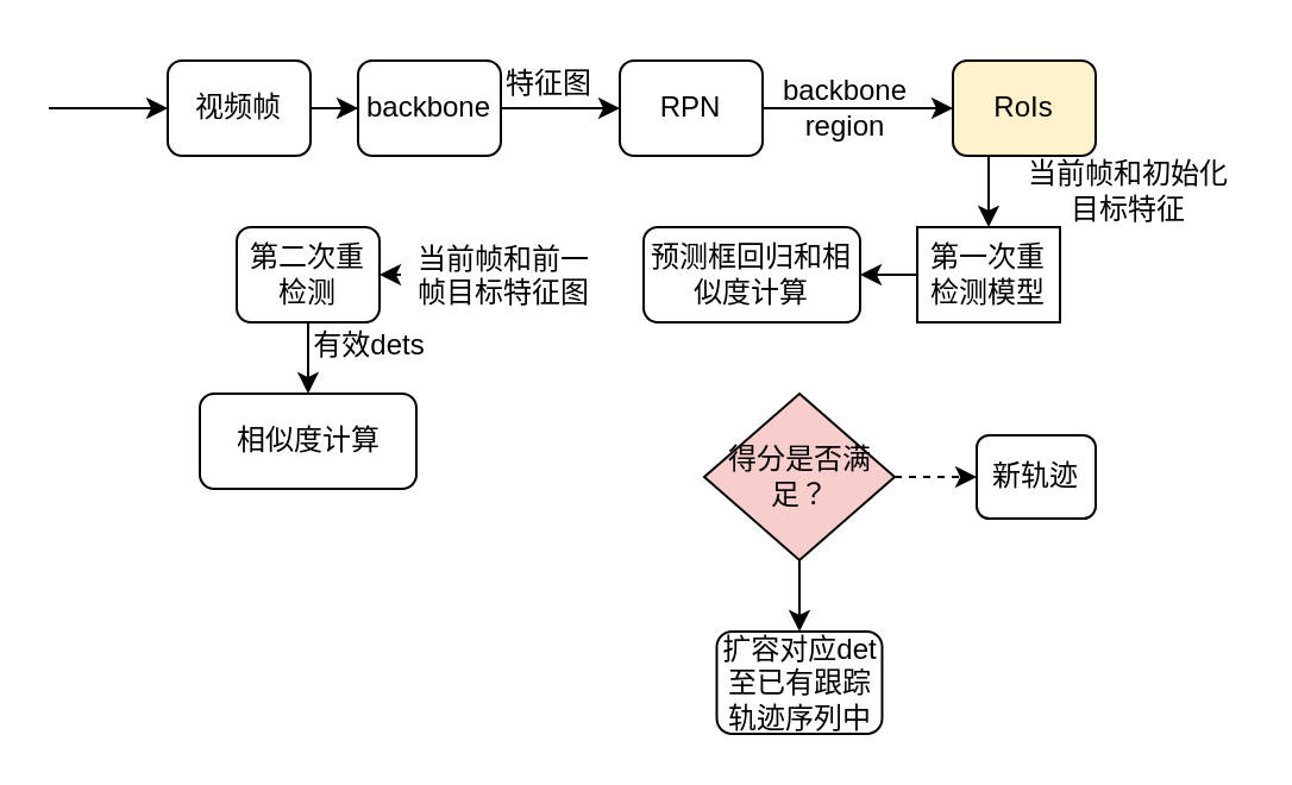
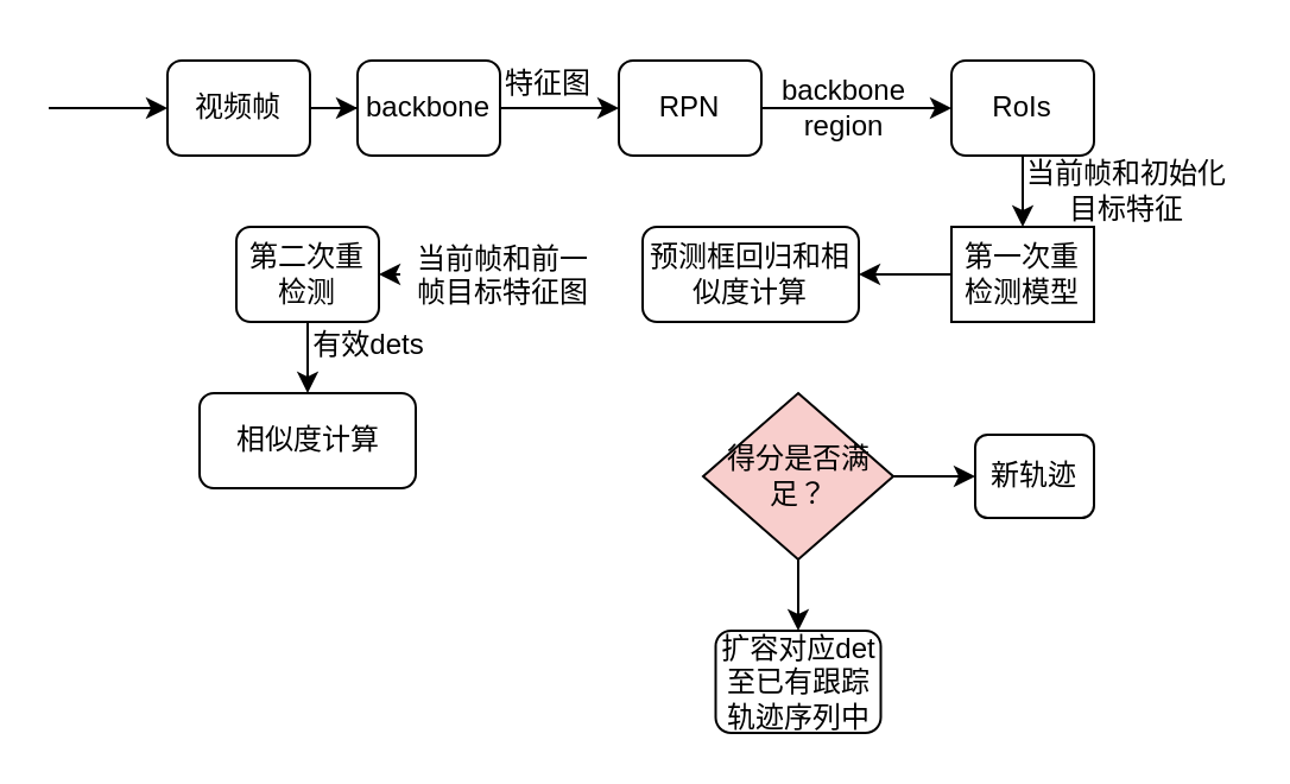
  <mxCell id="0" />
  <mxCell id="1" parent="0" />
  <mxCell id="2" style="edgeStyle=orthogonalEdgeStyle;rounded=0;orthogonalLoop=1;jettySize=auto;html=1;entryX=0;entryY=0.5;entryDx=0;entryDy=0;" edge="1" parent="1" source="3" target="5"><mxGeometry relative="1" as="geometry" /></mxCell>
  <mxCell id="3" value="backbone" style="rounded=1;whiteSpace=wrap;html=1;fontSize=12;glass=0;strokeWidth=1;shadow=0;" vertex="1" parent="1"><mxGeometry x="150" y="25" width="60" height="40" as="geometry" /></mxCell>
  <mxCell id="4" style="edgeStyle=orthogonalEdgeStyle;rounded=0;orthogonalLoop=1;jettySize=auto;html=1;entryX=0;entryY=0.5;entryDx=0;entryDy=0;" edge="1" parent="1" source="5" target="7"><mxGeometry relative="1" as="geometry" /></mxCell>
  <mxCell id="5" value="RPN" style="rounded=1;whiteSpace=wrap;html=1;fontSize=12;glass=0;strokeWidth=1;shadow=0;" vertex="1" parent="1"><mxGeometry x="260" y="25" width="60" height="40" as="geometry" /></mxCell>
  <mxCell id="6" style="edgeStyle=orthogonalEdgeStyle;rounded=0;orthogonalLoop=1;jettySize=auto;html=1;exitX=0.5;exitY=1;exitDx=0;exitDy=0;entryX=0.5;entryY=0;entryDx=0;entryDy=0;" edge="1" parent="1" source="7" target="11"><mxGeometry relative="1" as="geometry" /></mxCell>
- <mxCell id="7" value="RoIs" style="rounded=1;whiteSpace=wrap;html=1;fontSize=12;glass=0;strokeWidth=1;shadow=0;fillColor=#fff2cc;" vertex="1" parent="1"><mxGeometry x="400" y="25" width="60" height="40" as="geometry" /></mxCell>
+ <mxCell id="7" value="RoIs" style="rounded=1;whiteSpace=wrap;html=1;fontSize=12;glass=0;strokeWidth=1;shadow=0;" vertex="1" parent="1"><mxGeometry x="400" y="25" width="60" height="40" as="geometry" /></mxCell>
  <mxCell id="8" style="edgeStyle=orthogonalEdgeStyle;rounded=0;orthogonalLoop=1;jettySize=auto;html=1;entryX=0;entryY=0.5;entryDx=0;entryDy=0;" edge="1" parent="1" source="9" target="3"><mxGeometry relative="1" as="geometry" /></mxCell>
  <mxCell id="9" value="视频帧" style="rounded=1;whiteSpace=wrap;html=1;fontSize=12;glass=0;strokeWidth=1;shadow=0;" vertex="1" parent="1"><mxGeometry x="70" y="25" width="60" height="40" as="geometry" /></mxCell>
  <mxCell id="10" style="edgeStyle=orthogonalEdgeStyle;rounded=0;orthogonalLoop=1;jettySize=auto;html=1;exitX=0;exitY=0.5;exitDx=0;exitDy=0;entryX=1;entryY=0.5;entryDx=0;entryDy=0;" edge="1" parent="1" source="11" target="16"><mxGeometry relative="1" as="geometry"><mxPoint x="370" y="115" as="targetPoint" /></mxGeometry></mxCell>
- <mxCell id="11" value="第一次重检测模型" style="rounded=0;whiteSpace=wrap;html=1;" vertex="1" parent="1"><mxGeometry x="385" y="95" width="60" height="40" as="geometry" /></mxCell>
+ <mxCell id="11" value="第一次重检测模型" style="rounded=0;whiteSpace=wrap;html=1;" vertex="1" parent="1"><mxGeometry x="400" y="95" width="60" height="40" as="geometry" /></mxCell>
  <mxCell id="12" value="" style="endArrow=classic;html=1;rounded=0;entryX=0;entryY=0.5;entryDx=0;entryDy=0;" edge="1" parent="1" target="9"><mxGeometry width="50" height="50" relative="1" as="geometry"><mxPoint x="20" y="45" as="sourcePoint" /><mxPoint x="20" y="15" as="targetPoint" /></mxGeometry></mxCell>
  <mxCell id="13" value="backbone region" style="text;html=1;strokeColor=none;fillColor=none;align=center;verticalAlign=middle;whiteSpace=wrap;rounded=0;" vertex="1" parent="1"><mxGeometry x="320" y="30" width="70" height="30" as="geometry" /></mxCell>
  <mxCell id="14" value="当前帧和初始化目标特征" style="text;html=1;strokeColor=none;fillColor=none;align=center;verticalAlign=middle;whiteSpace=wrap;rounded=0;" vertex="1" parent="1"><mxGeometry x="427" y="75" width="94" height="10" as="geometry" /></mxCell>
  <mxCell id="15" style="edgeStyle=orthogonalEdgeStyle;rounded=0;orthogonalLoop=1;jettySize=auto;html=1;entryX=1;entryY=0.5;entryDx=0;entryDy=0;startArrow=none;" edge="1" parent="1" target="18"><mxGeometry relative="1" as="geometry"><mxPoint x="168" y="115" as="sourcePoint" /></mxGeometry></mxCell>
  <mxCell id="16" value="预测框回归和相似度计算" style="rounded=1;whiteSpace=wrap;html=1;fontSize=12;glass=0;strokeWidth=1;shadow=0;" vertex="1" parent="1"><mxGeometry x="270" y="95" width="91" height="40" as="geometry" /></mxCell>
  <mxCell id="17" style="edgeStyle=orthogonalEdgeStyle;rounded=0;orthogonalLoop=1;jettySize=auto;html=1;exitX=0.5;exitY=1;exitDx=0;exitDy=0;entryX=0.5;entryY=0;entryDx=0;entryDy=0;" edge="1" parent="1" source="18" target="19"><mxGeometry relative="1" as="geometry" /></mxCell>
  <mxCell id="18" value="第二次重检测" style="rounded=1;whiteSpace=wrap;html=1;fontSize=12;glass=0;strokeWidth=1;shadow=0;" vertex="1" parent="1"><mxGeometry x="99" y="95" width="60" height="40" as="geometry" /></mxCell>
  <mxCell id="19" value="相似度计算" style="rounded=1;whiteSpace=wrap;html=1;fontSize=12;glass=0;strokeWidth=1;shadow=0;" vertex="1" parent="1"><mxGeometry x="83.5" y="165" width="91" height="40" as="geometry" /></mxCell>
  <mxCell id="20" value="特征图" style="text;html=1;align=center;verticalAlign=middle;resizable=0;points=[];autosize=1;strokeColor=none;fillColor=none;" vertex="1" parent="1"><mxGeometry x="200" y="20" width="60" height="30" as="geometry" /></mxCell>
  <mxCell id="21" style="edgeStyle=orthogonalEdgeStyle;rounded=0;orthogonalLoop=1;jettySize=auto;html=1;exitX=0.5;exitY=1;exitDx=0;exitDy=0;entryX=0.5;entryY=0;entryDx=0;entryDy=0;" edge="1" parent="1" source="23" target="25"><mxGeometry relative="1" as="geometry" /></mxCell>
- <mxCell id="22" style="edgeStyle=orthogonalEdgeStyle;rounded=0;orthogonalLoop=1;jettySize=auto;html=1;exitX=1;exitY=0.5;exitDx=0;exitDy=0;entryX=0;entryY=0.5;entryDx=0;entryDy=0;dashed=1;" edge="1" parent="1" source="23" target="24"><mxGeometry relative="1" as="geometry" /></mxCell>
+ <mxCell id="22" style="edgeStyle=orthogonalEdgeStyle;rounded=0;orthogonalLoop=1;jettySize=auto;html=1;exitX=1;exitY=0.5;exitDx=0;exitDy=0;entryX=0;entryY=0.5;entryDx=0;entryDy=0;" edge="1" parent="1" source="23" target="24"><mxGeometry relative="1" as="geometry" /></mxCell>
  <mxCell id="23" value="得分是否满足？" style="rhombus;whiteSpace=wrap;html=1;fillColor=#f8cecc;" vertex="1" parent="1"><mxGeometry x="295.5" y="165" width="80" height="70" as="geometry" /></mxCell>
  <mxCell id="24" value="新轨迹" style="rounded=1;whiteSpace=wrap;html=1;fontSize=12;glass=0;strokeWidth=1;shadow=0;" vertex="1" parent="1"><mxGeometry x="410" y="182.5" width="50" height="35" as="geometry" /></mxCell>
  <mxCell id="25" value="扩容对应det至已有跟踪轨迹序列中" style="rounded=1;whiteSpace=wrap;html=1;fontSize=12;glass=0;strokeWidth=1;shadow=0;" vertex="1" parent="1"><mxGeometry x="300.75" y="265" width="69.5" height="43" as="geometry" /></mxCell>
  <mxCell id="26" value="有效dets" style="text;html=1;strokeColor=none;fillColor=none;align=center;verticalAlign=middle;whiteSpace=wrap;rounded=0;" vertex="1" parent="1"><mxGeometry x="130" y="135" width="50" height="20" as="geometry" /></mxCell>
  <mxCell id="27" value="&lt;div style=&quot;text-align: center;&quot;&gt;当前帧和前一帧目标特征图&lt;/div&gt;" style="text;whiteSpace=wrap;html=1;" vertex="1" parent="1"><mxGeometry x="170" y="95" width="81" height="40" as="geometry" /></mxCell>
